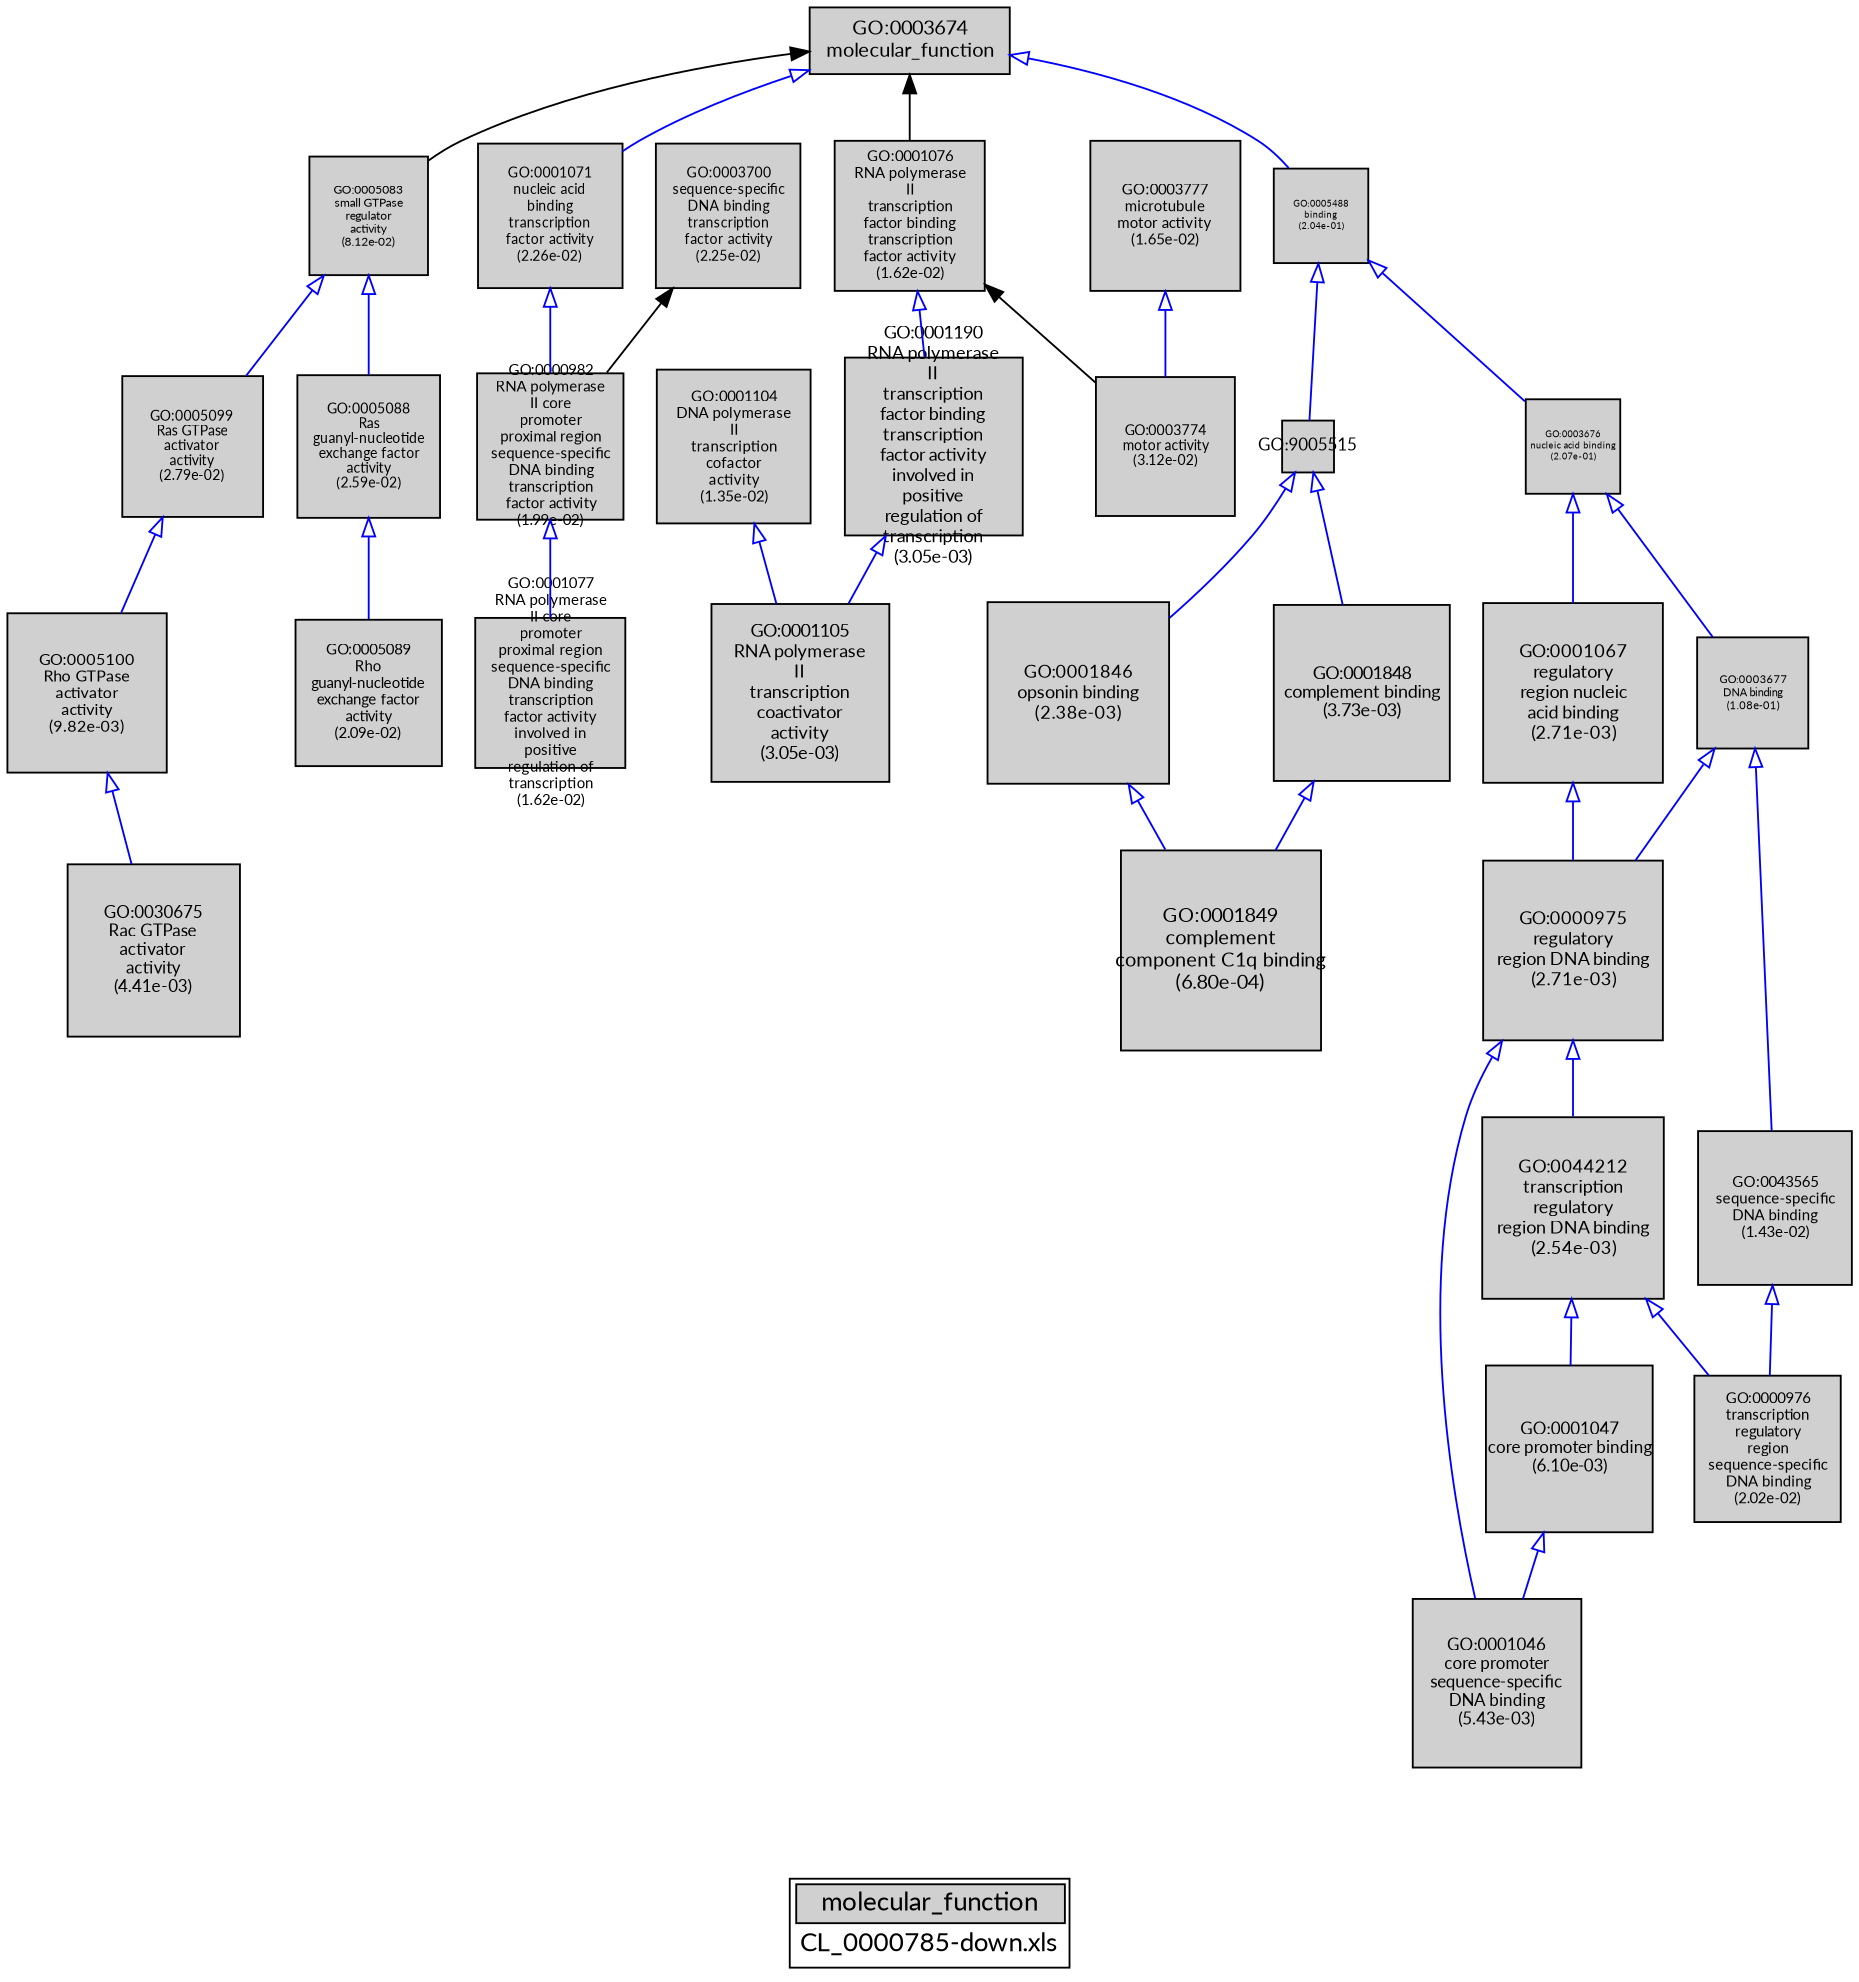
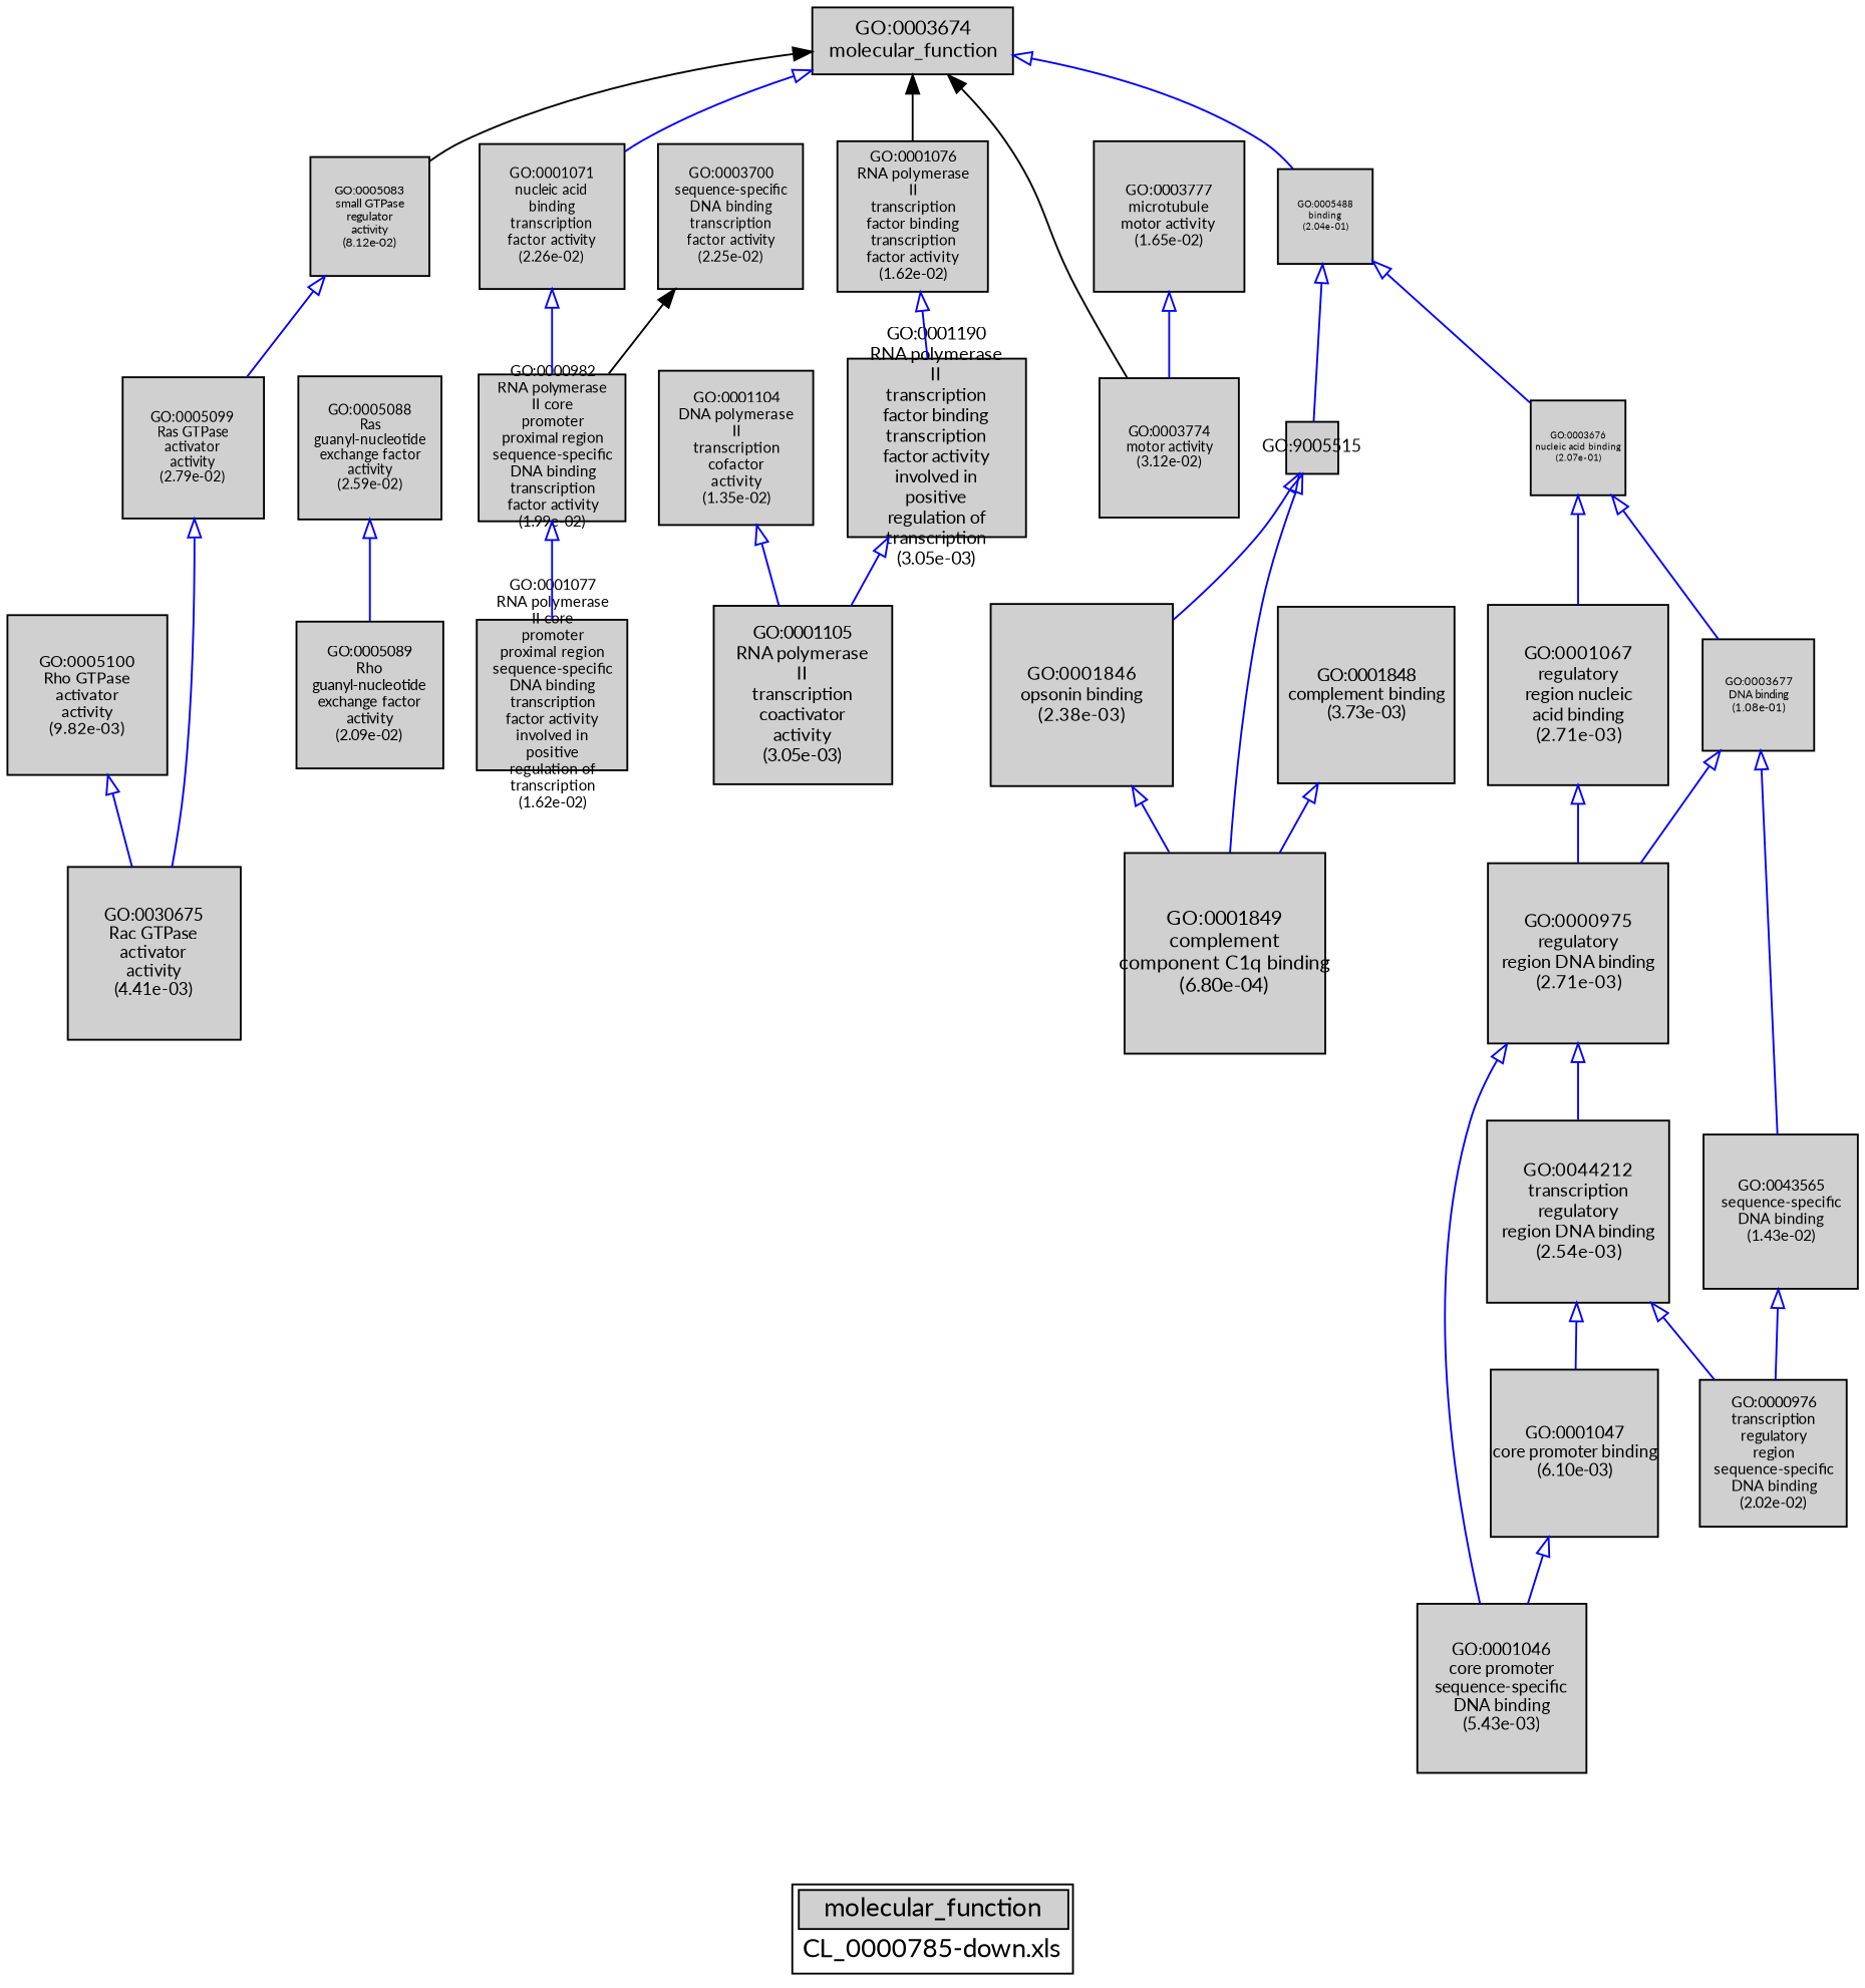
  digraph {
    bgcolor="#FFFFFF"
    fontname=Lato
    label=<<TABLE COLOR="black" BGCOLOR="white"><TR><TD COLSPAN="2" BGCOLOR="#D0D0D0"><FONT COLOR="black">molecular_function</FONT></TD></TR><TR><TD BORDER="0">CL_0000785-down.xls</TD></TR></TABLE>>
    node [color=black fillcolor="#D0D0D0" fixedsize=true fontcolor=black fontname=Lato fontsize=9.62862154506 shape=box style=filled]
    edge [arrowtail=empty color=blue dir=back fontname=Lato weight=5.0]
    n1 [fontsize=8.30845426043 height=1.15395198062 label=<<TABLE BORDER="0"><TR><TD>GO:0001104<BR/>DNA polymerase<BR/>II<BR/>transcription<BR/>cofactor<BR/>activity<BR/>(1.35e-02)</TD></TR></TABLE>> width=1.15395198062]
    n2 [height=1.33730854792 label=<<TABLE BORDER="0"><TR><TD>GO:0001190<BR/>RNA polymerase<BR/>II<BR/>transcription<BR/>factor binding<BR/>transcription<BR/>factor activity<BR/>involved in<BR/>positive<BR/>regulation of<BR/>transcription<BR/>(3.05e-03)</TD></TR></TABLE>> width=1.33730854792]
    n3 [fontsize=7.58304337711 height=1.05320046904 label=<<TABLE BORDER="0"><TR><TD>GO:0005099<BR/>Ras GTPase<BR/>activator<BR/>activity<BR/>(2.79e-02)</TD></TR></TABLE>> width=1.05320046904]
    n4 [fontsize=10.8 height=1.5 label=<<TABLE BORDER="0"><TR><TD>GO:0001849<BR/>complement<BR/>component C1q binding<BR/>(6.80e-04)</TD></TR></TABLE>> width=1.5]
    n5 [fontsize=9.03852758304 height=1.2553510532 label=<<TABLE BORDER="0"><TR><TD>GO:0001047<BR/>core promoter binding<BR/>(6.10e-03)</TD></TR></TABLE>> width=1.2553510532]
    n6 [fontsize=7.80135939102 height=1.08352213764 label=<<TABLE BORDER="0"><TR><TD>GO:0001071<BR/>nucleic acid<BR/>binding<BR/>transcription<BR/>factor activity<BR/>(2.26e-02)</TD></TR></TABLE>> width=1.08352213764]
    n7 [fontsize=8.13296874558 height=1.12957899244 label=<<TABLE BORDER="0"><TR><TD>GO:0001076<BR/>RNA polymerase<BR/>II<BR/>transcription<BR/>factor binding<BR/>transcription<BR/>factor activity<BR/>(1.62e-02)</TD></TR></TABLE>> width=1.12957899244]
    n8 [fontsize=9.72584926346 height=1.3508123977 label=<<TABLE BORDER="0"><TR><TD>GO:0001067<BR/>regulatory<BR/>region nucleic<BR/>acid binding<BR/>(2.71e-03)</TD></TR></TABLE>> width=1.3508123977]
    n9 [fontsize=9.72584926346 height=1.3508123977 label=<<TABLE BORDER="0"><TR><TD>GO:0000975<BR/>regulatory<BR/>region DNA binding<BR/>(2.71e-03)</TD></TR></TABLE>> width=1.3508123977]
    n10 [height=1.33730854792 label=<<TABLE BORDER="0"><TR><TD>GO:0001105<BR/>RNA polymerase<BR/>II<BR/>transcription<BR/>coactivator<BR/>activity<BR/>(3.05e-03)</TD></TR></TABLE>> width=1.33730854792]
    n11 [fontsize=9.14143037674 height=1.26964310788 label=<<TABLE BORDER="0"><TR><TD>GO:0001046<BR/>core promoter<BR/>sequence-specific<BR/>DNA binding<BR/>(5.43e-03)</TD></TR></TABLE>> width=1.26964310788]
    n12 [fontsize=7.80662981057 height=1.08425414036 label=<<TABLE BORDER="0"><TR><TD>GO:0003700<BR/>sequence-specific<BR/>DNA binding<BR/>transcription<BR/>factor activity<BR/>(2.25e-02)</TD></TR></TABLE>> width=1.08425414036]
    n13 [fontsize=7.88042128814 height=1.09450295669 label=<<TABLE BORDER="0"><TR><TD>GO:0005089<BR/>Rho<BR/>guanyl-nucleotide<BR/>exchange factor<BR/>activity<BR/>(2.09e-02)</TD></TR></TABLE>> width=1.09450295669]
    n14 [fontsize=6.36364806585 height=0.883840009146 label=<<TABLE BORDER="0"><TR><TD>GO:0005083<BR/>small GTPase<BR/>regulator<BR/>activity<BR/>(8.12e-02)</TD></TR></TABLE>> width=0.883840009146]
    n15 [fontsize=10.8 label=<<TABLE BORDER="0"><TR><TD>GO:0003674<BR/>molecular_function</TD></TR></TABLE>> width=1.5]
    n16 [fontsize=9 height=0.388295792678 label="GO:9005515" width=0.388295792678]
    n17 [fontsize=8.60965693581 height=1.19578568553 label=<<TABLE BORDER="0"><TR><TD>GO:0005100<BR/>Rho GTPase<BR/>activator<BR/>activity<BR/>(9.82e-03)</TD></TR></TABLE>> width=1.19578568553]
    n18 [fontsize=9.46150195372 height=1.31409749357 label=<<TABLE BORDER="0"><TR><TD>GO:0001848<BR/>complement binding<BR/>(3.73e-03)</TD></TR></TABLE>> width=1.31409749357]
    n19 [fontsize=8.13296874558 height=1.12957899244 label=<<TABLE BORDER="0"><TR><TD>GO:0001077<BR/>RNA polymerase<BR/>II core<BR/>promoter<BR/>proximal region<BR/>sequence-specific<BR/>DNA binding<BR/>transcription<BR/>factor activity<BR/>involved in<BR/>positive<BR/>regulation of<BR/>transcription<BR/>(1.62e-02)</TD></TR></TABLE>> width=1.12957899244]
    n20 [fontsize=5.05994698502 height=0.702770414585 label=<<TABLE BORDER="0"><TR><TD>GO:0003676<BR/>nucleic acid binding<BR/>(2.07e-01)</TD></TR></TABLE>> width=0.702770414585]
    n21 [fontsize=5.99130537655 height=0.832125746743 label=<<TABLE BORDER="0"><TR><TD>GO:0003677<BR/>DNA binding<BR/>(1.08e-01)</TD></TR></TABLE>> width=0.832125746743]
    n22 [fontsize=7.91319927448 height=1.09905545479 label=<<TABLE BORDER="0"><TR><TD>GO:0000976<BR/>transcription<BR/>regulatory<BR/>region<BR/>sequence-specific<BR/>DNA binding<BR/>(2.02e-02)</TD></TR></TABLE>> width=1.09905545479]
    n23 [fontsize=9.7788124791 height=1.35816839987 label=<<TABLE BORDER="0"><TR><TD>GO:0044212<BR/>transcription<BR/>regulatory<BR/>region DNA binding<BR/>(2.54e-03)</TD></TR></TABLE>> width=1.35816839987]
    n24 [fontsize=9.83396821385 height=1.36582891859 label=<<TABLE BORDER="0"><TR><TD>GO:0001846<BR/>opsonin binding<BR/>(2.38e-03)</TD></TR></TABLE>> width=1.36582891859]
    n25 [fontsize=7.92995123557 height=1.10138211605 label=<<TABLE BORDER="0"><TR><TD>GO:0000982<BR/>RNA polymerase<BR/>II core<BR/>promoter<BR/>proximal region<BR/>sequence-specific<BR/>DNA binding<BR/>transcription<BR/>factor activity<BR/>(1.99e-02)</TD></TR></TABLE>> width=1.10138211605]
    n26 [fontsize=9.32013194346 height=1.29446276992 label=<<TABLE BORDER="0"><TR><TD>GO:0030675<BR/>Rac GTPase<BR/>activator<BR/>activity<BR/>(4.41e-03)</TD></TR></TABLE>> width=1.29446276992]
    n27 [fontsize=8.25584102447 height=1.14664458673 label=<<TABLE BORDER="0"><TR><TD>GO:0043565<BR/>sequence-specific<BR/>DNA binding<BR/>(1.43e-02)</TD></TR></TABLE>> width=1.14664458673]
    n28 [fontsize=8.11289635986 height=1.12679116109 label=<<TABLE BORDER="0"><TR><TD>GO:0003777<BR/>microtubule<BR/>motor activity<BR/>(1.65e-02)</TD></TR></TABLE>> width=1.12679116109]
    n29 [fontsize=5.0835199676 height=0.706044439944 label=<<TABLE BORDER="0"><TR><TD>GO:0005488<BR/>binding<BR/>(2.04e-01)</TD></TR></TABLE>> width=0.706044439944]
    n30 [fontsize=7.66055586705 height=1.06396609265 label=<<TABLE BORDER="0"><TR><TD>GO:0005088<BR/>Ras<BR/>guanyl-nucleotide<BR/>exchange factor<BR/>activity<BR/>(2.59e-02)</TD></TR></TABLE>> width=1.06396609265]
    n31 [fontsize=7.46412458678 height=1.03668397039 label=<<TABLE BORDER="0"><TR><TD>GO:0003774<BR/>motor activity<BR/>(3.12e-02)</TD></TR></TABLE>> width=1.03668397039]
    subgraph sub_1 {
      n1
      n2
      n3
      n4
      n5
      n6
      n7
      n8
      n9
      n10
      n11
      n12
      n13
      n14
      n15
      n16
      n17
      n18
      n19
      n20
      n21
      n22
      n23
      n24
      n25
      n26
      n27
      n28
      n29
      n30
      n31
    }
    subgraph sub_2 {
      subgraph sub_3 {
        subgraph sub_4 {
        }
        subgraph sub_5 {
        }
      }
      subgraph sub_6 {
      }
      subgraph sub_7 {
        n1
        n2
        n3
        n4
        n5
        n6
        n7
        n8
        n9
        n10
        n11
        n12
        n13
        n14
        n15
        n16
        n17
        n18
        n19
        n20
        n21
        n22
        n23
        n24
        n25
        n26
        n27
        n28
        n29
        n30
        n31
      }
    }
    n1 -> n10
    n2 -> n10
-   n3 -> n17
+   n3 -> n26
    n5 -> n11
    n6 -> n25
    n7 -> n2
    n8 -> n9
    n9 -> n11
    n9 -> n23
    n12 -> n25 [weight=1 arrowtail="" color=""]
    n14 -> n3
-   n14 -> n30
    n15 -> n6
    n15 -> n7 [weight=1 arrowtail="" color=""]
    n15 -> n14 [weight=1 arrowtail="" color=""]
    n15 -> n29
-   n7 -> n31 [weight=1 arrowtail="" color=""]
-   n16 -> n18
+   n15 -> n31 [weight=1 arrowtail="" color=""]
+   n16 -> n4
    n16 -> n24
    n17 -> n26
    n18 -> n4
    n20 -> n8
    n20 -> n21
    n21 -> n9
    n21 -> n27
    n23 -> n5
    n23 -> n22
    n24 -> n4
    n25 -> n19
    n27 -> n22
    n28 -> n31
    n29 -> n16
    n29 -> n20
    n30 -> n13
  }
